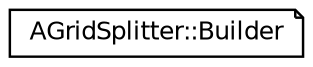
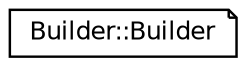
  digraph {
    rankdir=LR
-   n1 [color=black fillcolor=white fontname=Helvetica fontsize=10 height=0.2 label="AGridSplitter::Builder" shape=note style=filled width=0.4]
+   n1 [color=black fillcolor=white fontname=Helvetica fontsize=10 height=0.2 label="Builder::Builder" shape=note style=filled width=0.4]
  }
